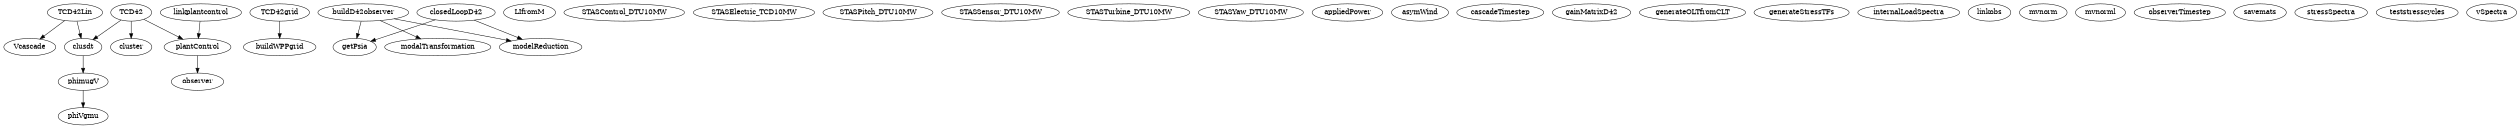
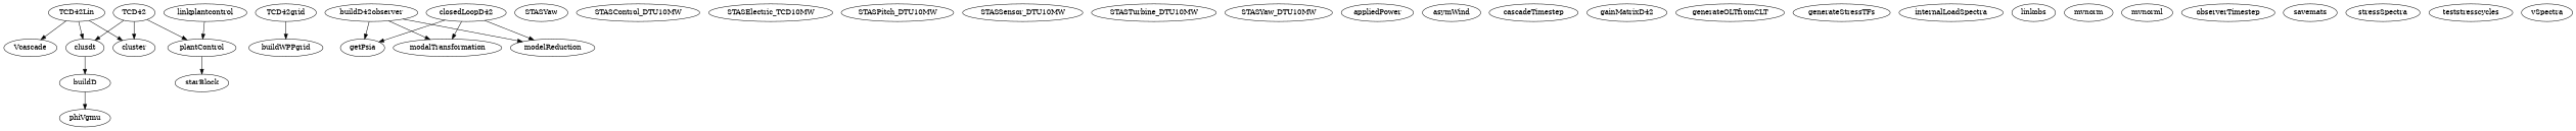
  digraph {
    TCD42
    clusdt
    cluster
    plantControl
-   phimugV
-   starBlock [label=observer]
+   phimugV [label=buildD]
+   starBlock
    phiVgmu
    TCD42Lin
    Vcascade
    TCD42grid
    buildWPPgrid
    buildD42observer
    getPsia
    modalTransformation
    modelReduction
    closedLoopD42
    linkplantcontrol
-   LIfromM
+   LIfromM [label=STASYaw]
    STASControl_DTU10MW
    n20 [label=STASElectric_TCD10MW]
    STASPitch_DTU10MW
    STASSensor_DTU10MW
    STASTurbine_DTU10MW
    STASYaw_DTU10MW
    appliedPower
    asymWind
    cascadeTimestep
    gainMatrixD42
    generateOLTfromCLT
    generateStressTFs
    internalLoadSpectra
    linkobs
    mvnorm
    mvnorml
    observerTimestep
    savemats
    stressSpectra
    teststresscycles
    vSpectra
    TCD42 -> clusdt
    TCD42 -> cluster
    TCD42 -> plantControl
    clusdt -> phimugV
    plantControl -> starBlock
    phimugV -> phiVgmu
    TCD42Lin -> clusdt
+   TCD42Lin -> cluster
    TCD42Lin -> Vcascade
    TCD42grid -> buildWPPgrid
    buildD42observer -> getPsia
    buildD42observer -> modalTransformation
    buildD42observer -> modelReduction
    closedLoopD42 -> getPsia
+   closedLoopD42 -> modalTransformation
    closedLoopD42 -> modelReduction
    linkplantcontrol -> plantControl
  }
